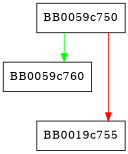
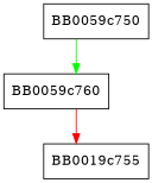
  digraph {
    splines=ortho
    node [shape=box]
    BB0059c750
    BB0059c760
    n3 [label=BB0019c755]
    BB0059c750 -> BB0059c760 [color=green]
-   BB0059c750 -> n3 [color=red]
+   BB0059c760 -> n3 [color=red]
  }
